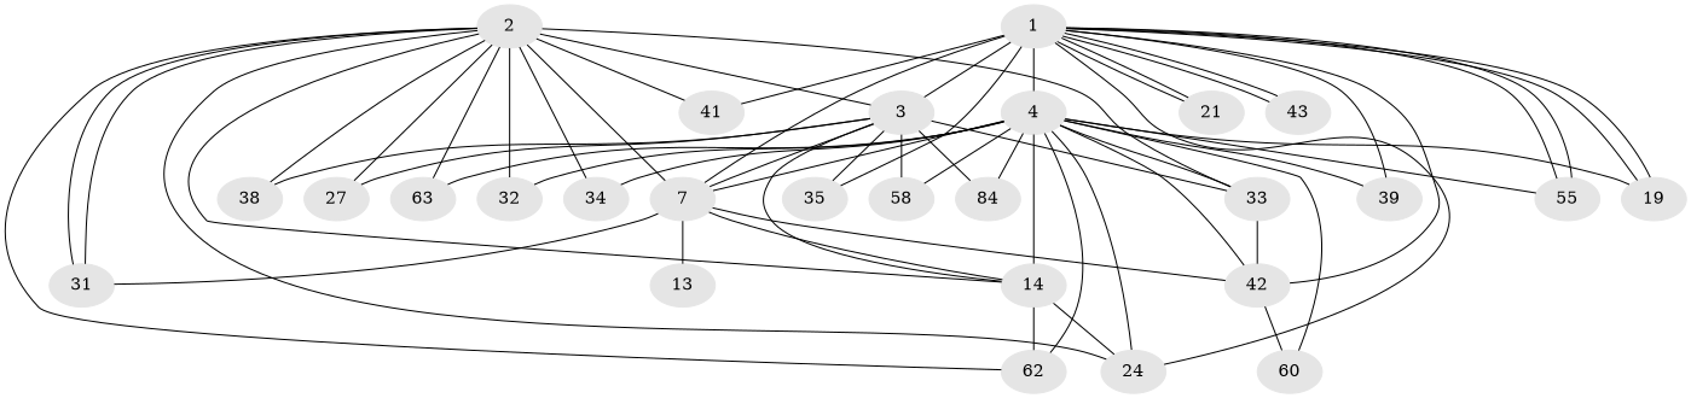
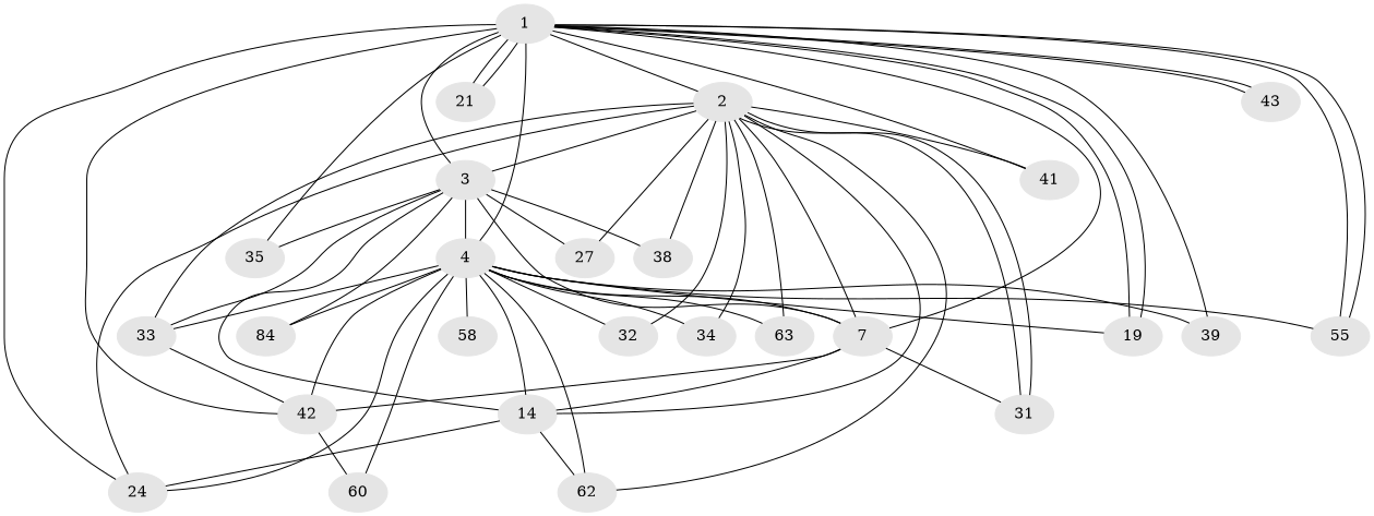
  graph {
    node [color=gray90 style=filled]
    1
    2
    3
    4 [super="+80+40+9+77+70+21+46+8+5"]
    7 [super="+37+29+72+83+28"]
    n6 [label=21]
    19 [super="+51"]
    24 [super="+56+59"]
    35
    39
    41
    42 [super="+50"]
    43
    55 [super="+71"]
    14 [super="+49+54+16"]
    27
    31
    33 [super="+52"]
    34 [super="+73+47"]
    38
    62
    63
    32
    84
    58
    60
-   13
+   1 -- 2
    1 -- 3
    1 -- 4 [weight=16]
    1 -- 7 [weight=3]
    1 -- n6
    1 -- n6
    1 -- 19
    1 -- 19
    1 -- 24
    1 -- 35
    1 -- 39
    1 -- 41
    1 -- 42
    1 -- 43
    1 -- 43
    1 -- 55
    1 -- 55
    2 -- 3
    2 -- 7 [weight=3]
    2 -- 24
    2 -- 41
    2 -- 14
    2 -- 27
    2 -- 31
    2 -- 31
    2 -- 33
    2 -- 34 [weight=2]
    2 -- 38
    2 -- 62
    2 -- 63
    2 -- 32 [weight=9]
-   3 -- 58 [weight=9]
+   3 -- 4 [weight=9]
    3 -- 7 [weight=3]
    3 -- 35
    3 -- 14
    3 -- 27
    3 -- 33
    3 -- 38
    3 -- 84
    4 -- 7 [weight=11]
    4 -- 19
    4 -- 24
    4 -- 39
    4 -- 42
    4 -- 55
    4 -- 14 [weight=4]
    4 -- 33 [weight=3]
    4 -- 34 [weight=3]
    4 -- 62
    4 -- 63
    4 -- 32 [weight=2]
    4 -- 84 [weight=2]
    4 -- 58 [weight=2]
    4 -- 60
    7 -- 42
    7 -- 14
    7 -- 31
-   7 -- 13
    42 -- 60
    14 -- 24
    14 -- 62
    33 -- 42
  }
